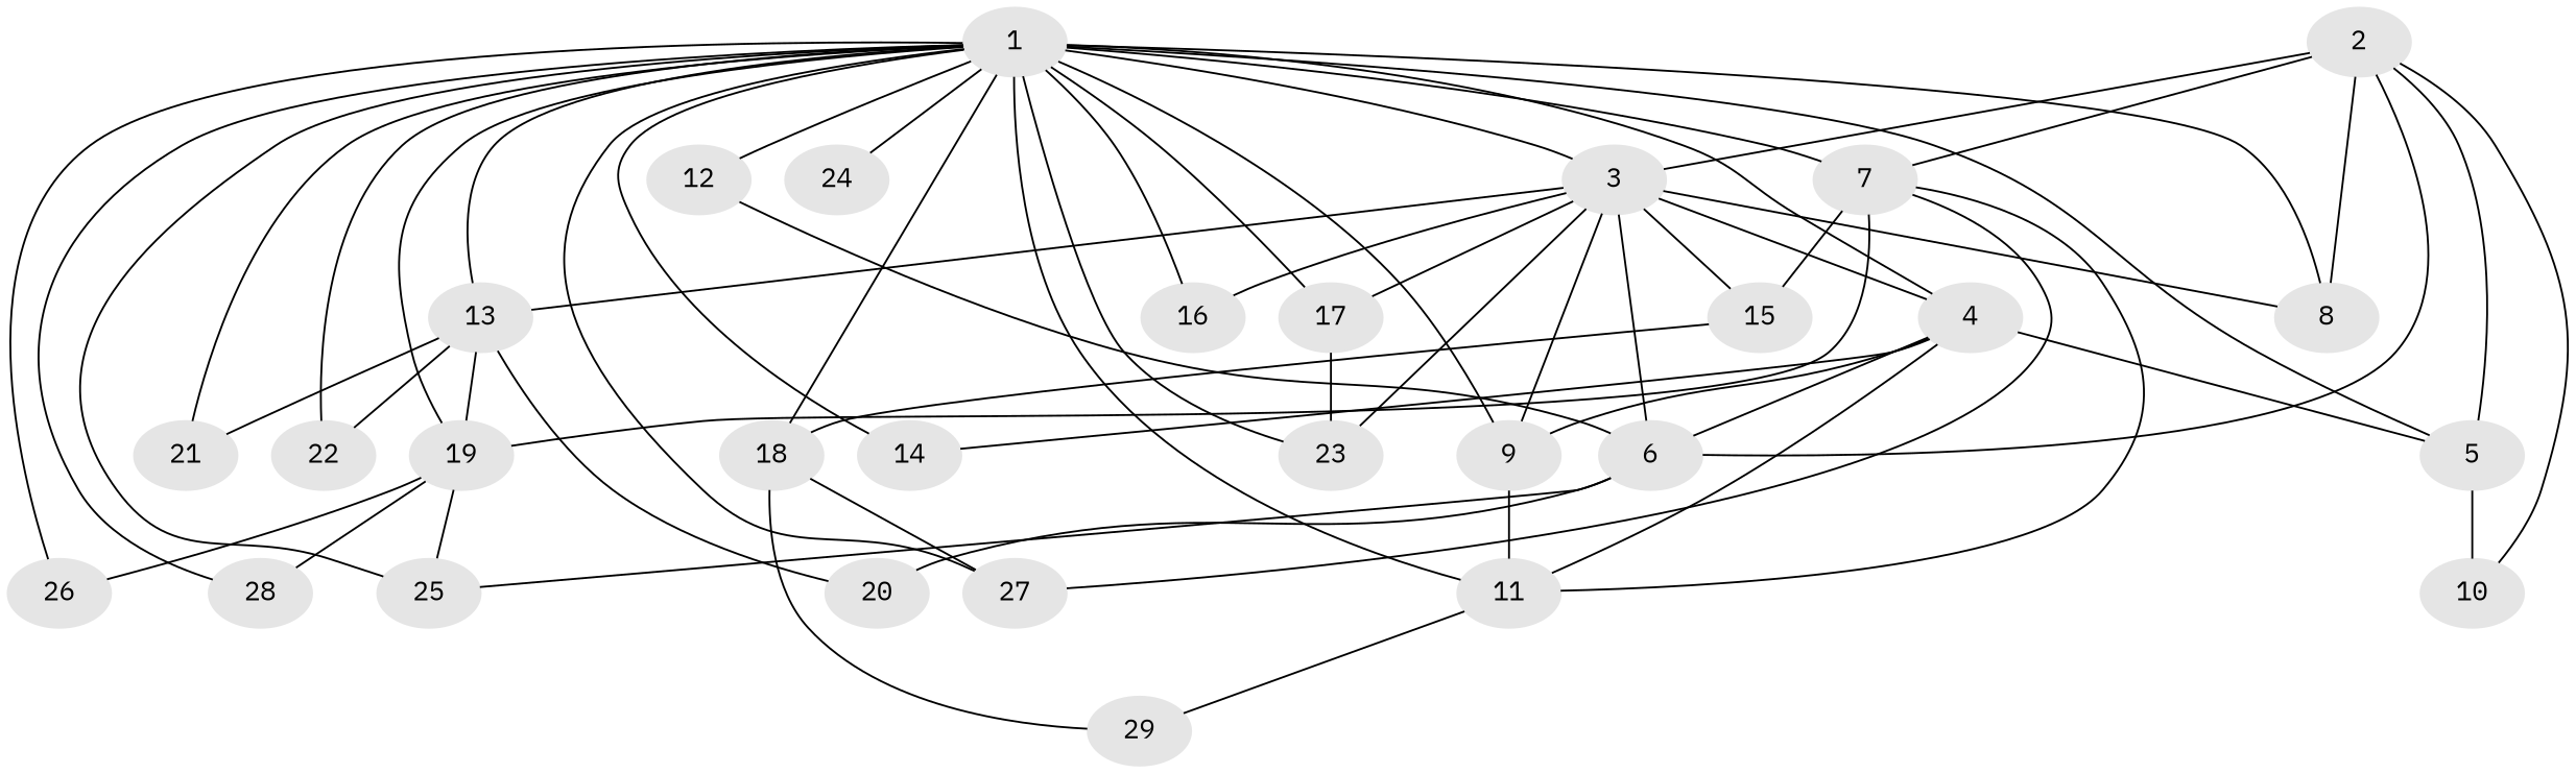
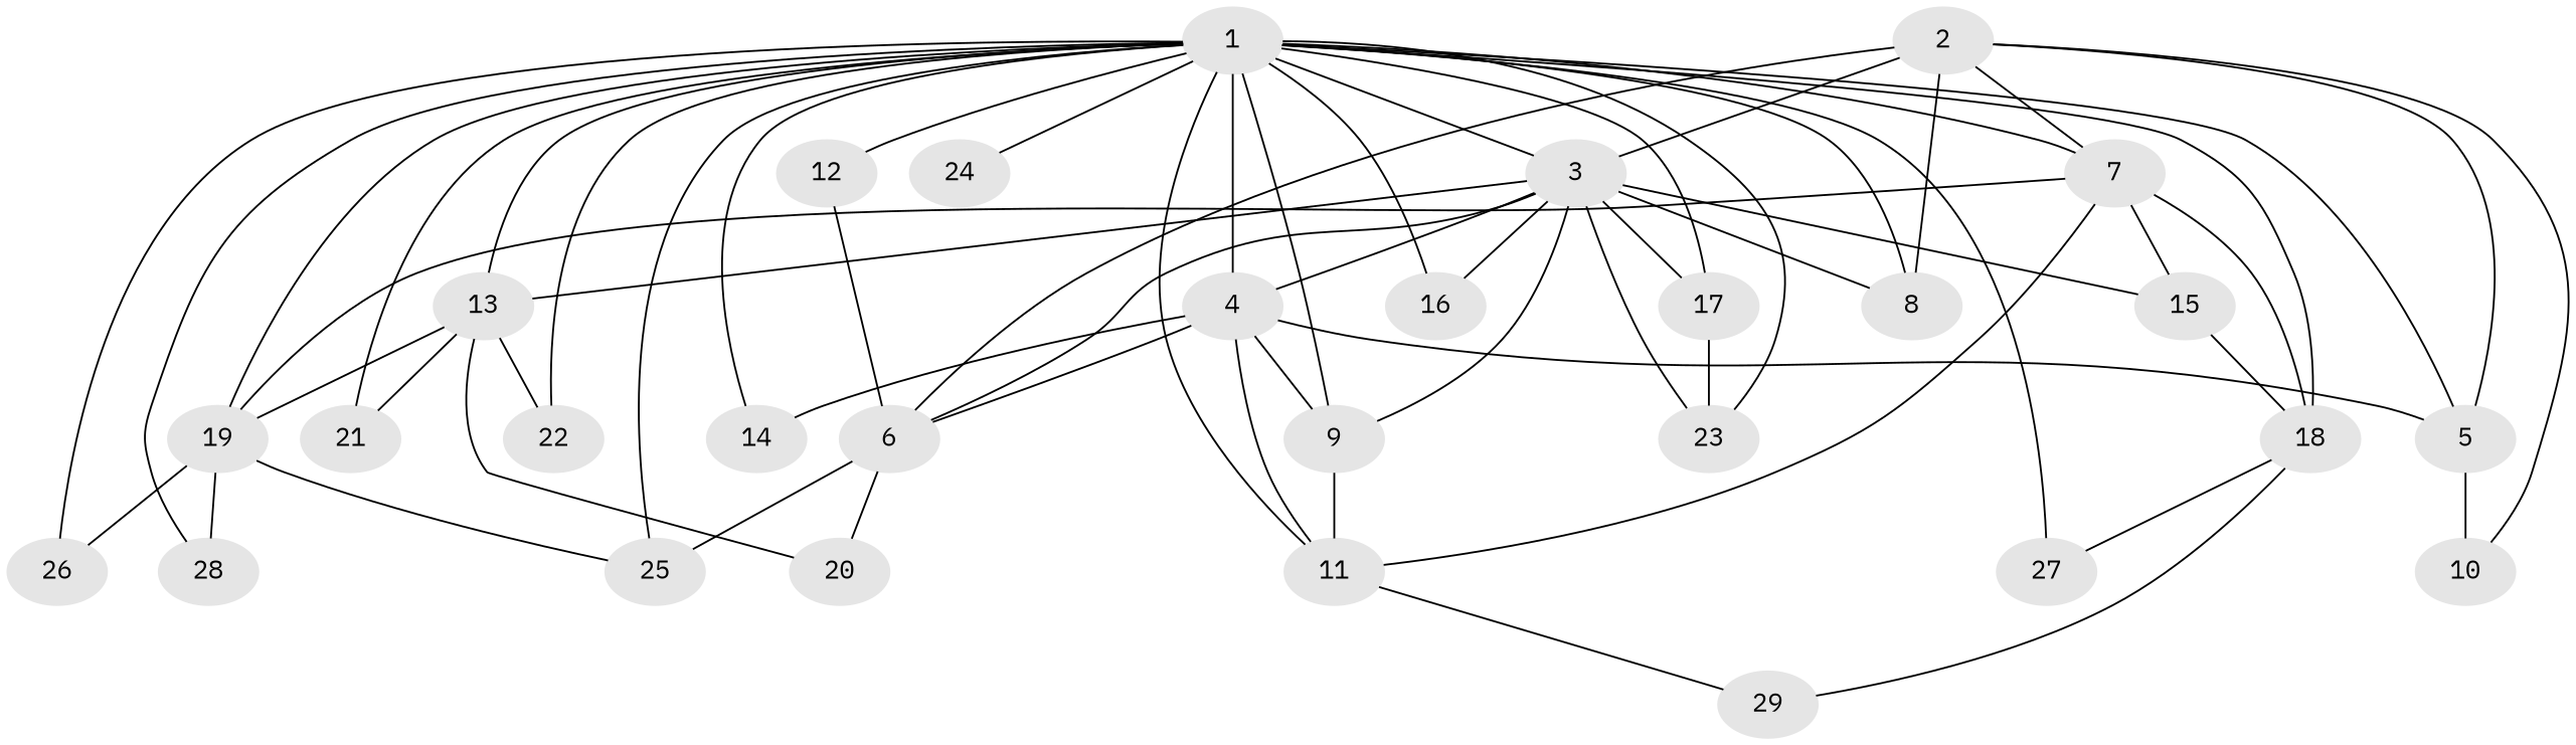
  graph {
    fontname="IBM Plex Mono"
    node [color=gray90 fontname="IBM Plex Mono" style=filled]
    edge [fontname="IBM Plex Mono" weight=1.0]
    1
    3
    4
    5
    7
    8
    9
    11
    12
    13
    14
    16
    17
    18
    19
    21
    22
    23
    24
    25
    26
    27
    28
    2
    6
    10
    15
    20
    29
    1 -- 3 [weight=7.0]
    1 -- 4 [weight=3.0]
    1 -- 5
    1 -- 7 [weight=2.0]
    1 -- 8
    1 -- 9 [weight=3.0]
    1 -- 11 [weight=5.0]
    1 -- 12 [weight=2.0]
    1 -- 13 [weight=2.0]
    1 -- 14
    1 -- 16 [weight=2.0]
    1 -- 17 [weight=3.0]
    1 -- 18 [weight=4.0]
    1 -- 19 [weight=6.0]
    1 -- 21
    1 -- 22
    1 -- 23
    1 -- 24
    1 -- 25 [weight=2.0]
    1 -- 26
    1 -- 27
    1 -- 28
    3 -- 4
    3 -- 8
    3 -- 9
    3 -- 13
    3 -- 16
    3 -- 17
    3 -- 23
    3 -- 6
    3 -- 15 [weight=2.0]
    4 -- 5
    4 -- 9
    4 -- 11
    4 -- 14
    4 -- 6
    5 -- 10 [weight=3.0]
    7 -- 11
-   7 -- 27
+   7 -- 18
    7 -- 19
    7 -- 15
    9 -- 11 [weight=6.0]
    11 -- 29
    12 -- 6
    13 -- 19
    13 -- 21
    13 -- 22
    13 -- 20
    17 -- 23
    18 -- 27
    18 -- 29
    19 -- 25
    19 -- 26
    19 -- 28
    2 -- 3 [weight=3.0]
    2 -- 5
    2 -- 7
    2 -- 8
    2 -- 6
    2 -- 10 [weight=2.0]
    6 -- 25
    6 -- 20
    15 -- 18
  }
